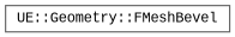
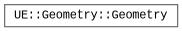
  digraph {
    rankdir=LR
    fontname="Liberation Mono"
-   n1 [color=grey40 fillcolor=white fontname="Liberation Mono" fontsize=10 height=0.2 label="UE::Geometry::FMeshBevel" shape=box style=filled width=0.4]
+   n1 [color=grey40 fillcolor=white fontname="Liberation Mono" fontsize=10 height=0.2 label="UE::Geometry::Geometry" shape=box style=filled width=0.4]
  }
